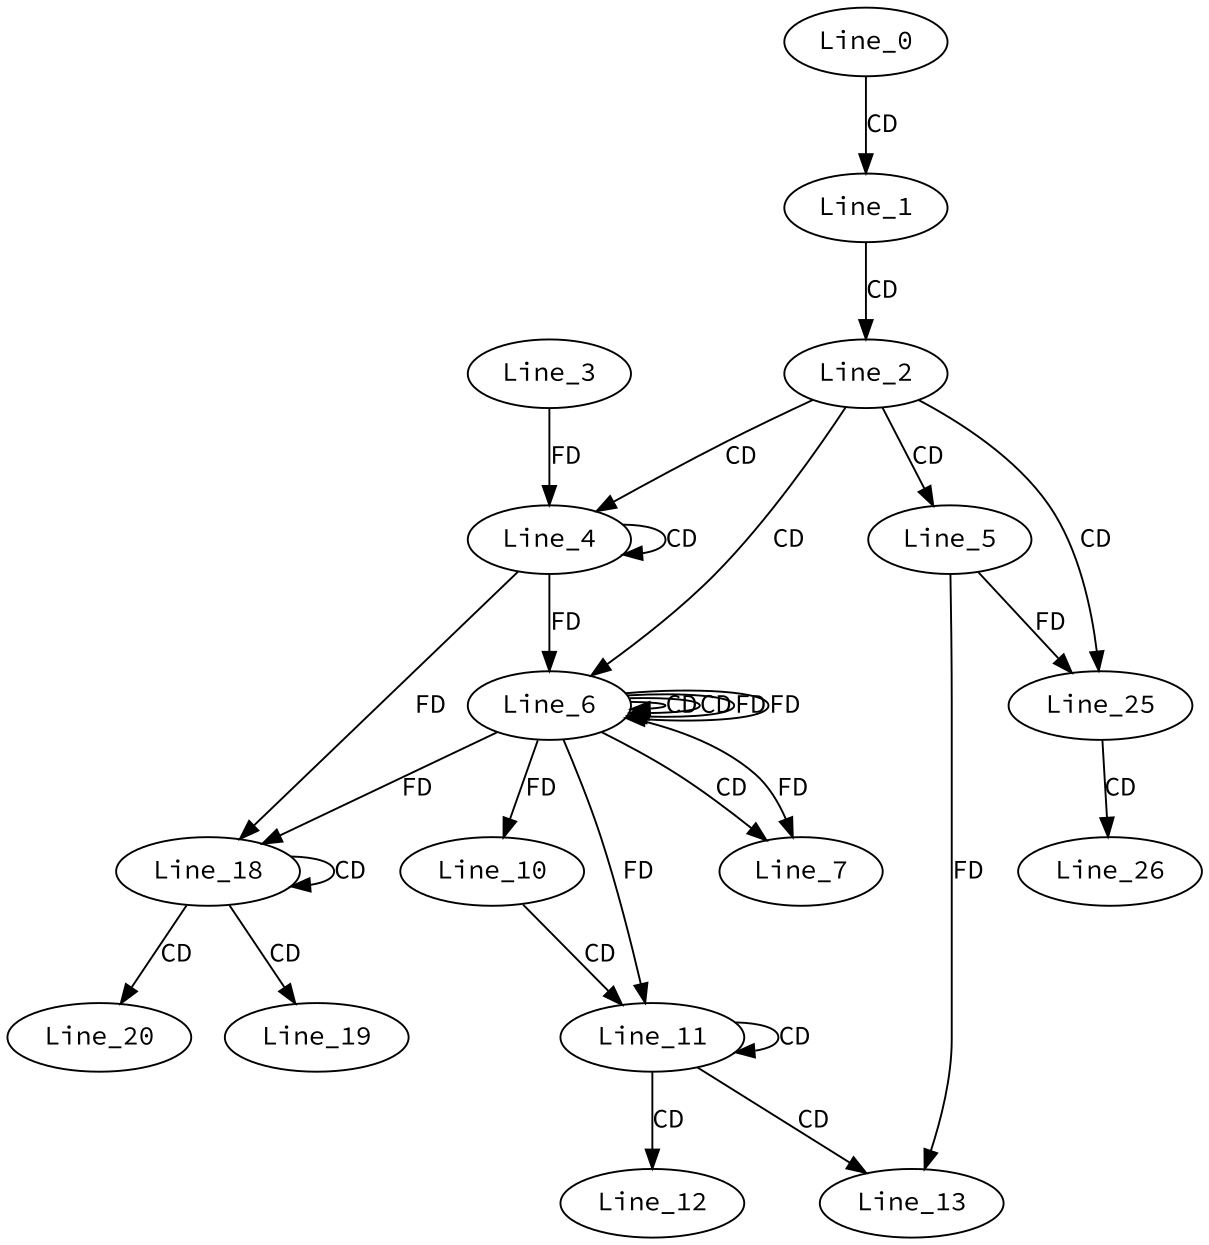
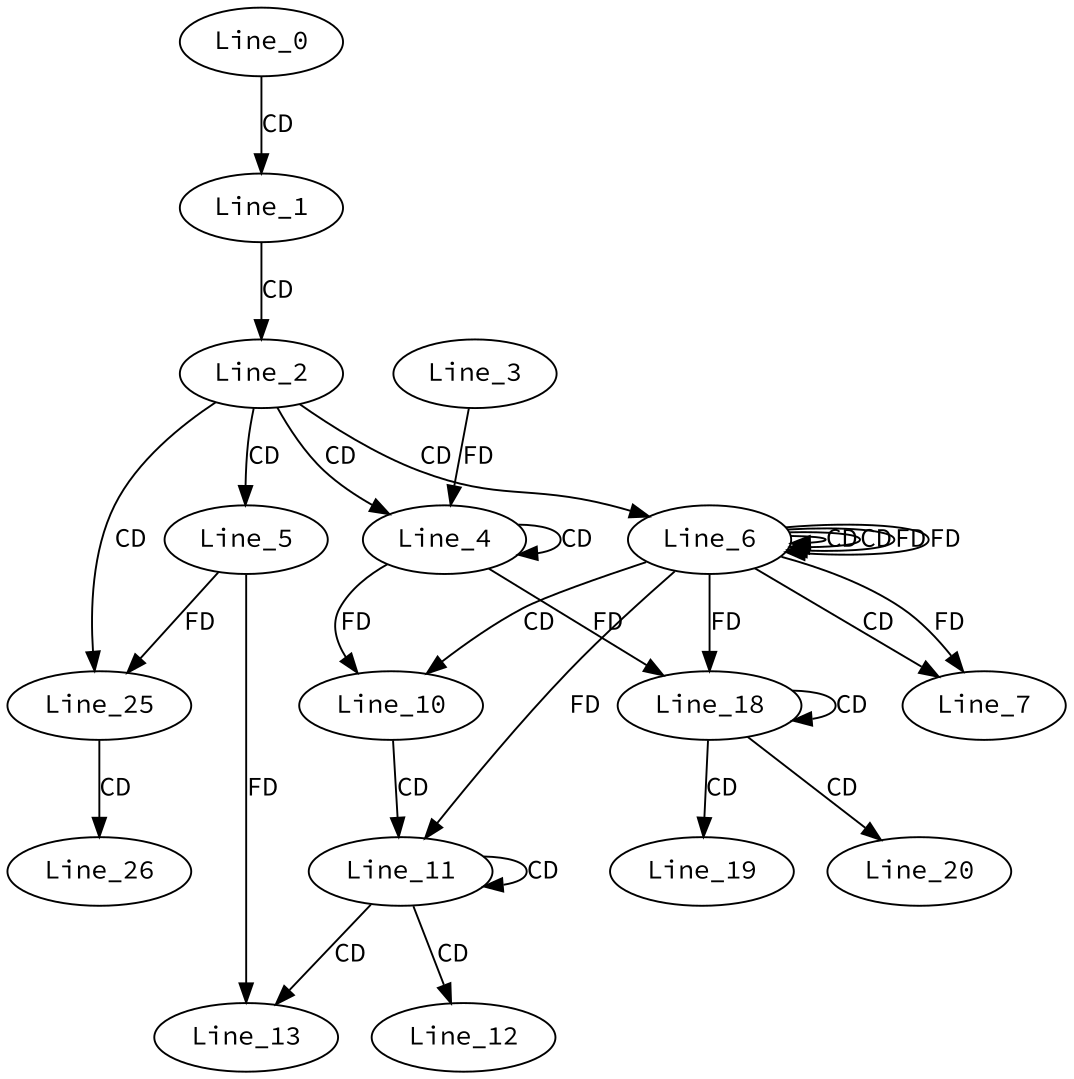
  digraph {
    fontname="Source Code Pro"
    node [fontname="Source Code Pro"]
    edge [fontname="Source Code Pro"]
    Line_0
    Line_1
    Line_2
    Line_4
    Line_5
    Line_6
    Line_25
    Line_3
    Line_18
    Line_13
    Line_7
    Line_11
    Line_10
    Line_26
    Line_12
    Line_19
    Line_20
    Line_0 -> Line_1 [label=CD]
    Line_1 -> Line_2 [label=CD]
    Line_2 -> Line_4 [label=CD]
    Line_2 -> Line_5 [label=CD]
    Line_2 -> Line_6 [label=CD]
    Line_2 -> Line_25 [label=CD]
    Line_4 -> Line_4 [label=CD]
-   Line_4 -> Line_6 [label=FD]
+   Line_4 -> Line_10 [label=FD]
    Line_4 -> Line_18 [label=FD]
    Line_5 -> Line_25 [label=FD]
    Line_5 -> Line_13 [label=FD]
    Line_6 -> Line_6 [label=CD]
    Line_6 -> Line_6 [label=CD]
    Line_6 -> Line_6 [label=FD]
    Line_6 -> Line_6 [label=FD]
    Line_6 -> Line_18 [label=FD]
    Line_6 -> Line_7 [label=CD]
    Line_6 -> Line_7 [label=FD]
    Line_6 -> Line_11 [label=FD]
-   Line_6 -> Line_10 [label=FD]
+   Line_6 -> Line_10 [label=CD]
    Line_25 -> Line_26 [label=CD]
    Line_3 -> Line_4 [label=FD]
    Line_18 -> Line_18 [label=CD]
    Line_18 -> Line_19 [label=CD]
    Line_18 -> Line_20 [label=CD]
    Line_11 -> Line_13 [label=CD]
    Line_11 -> Line_11 [label=CD]
    Line_11 -> Line_12 [label=CD]
    Line_10 -> Line_11 [label=CD]
  }
